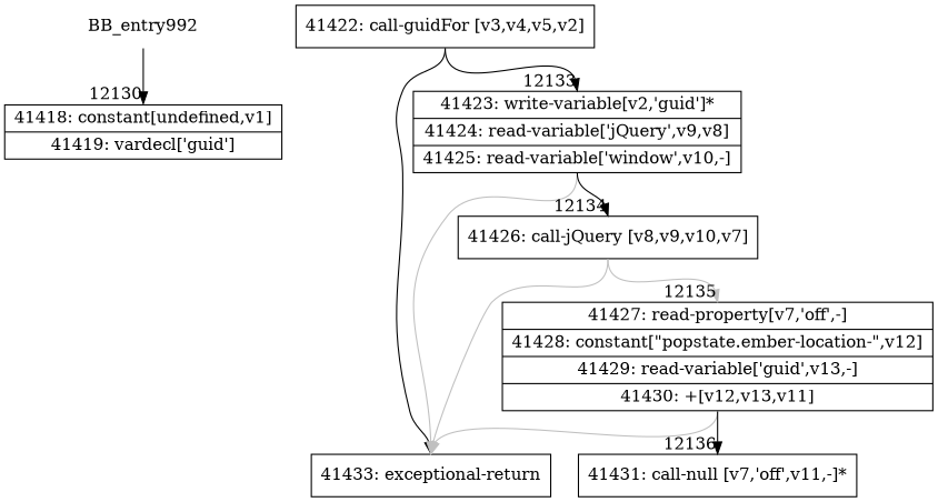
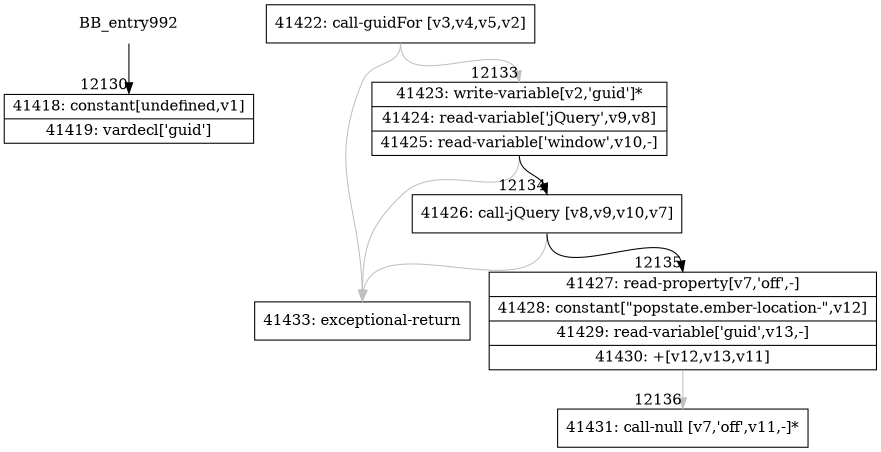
  digraph {
    rankdir=TD
    node [shape=record]
    edge [headport=n tailport=s]
    n1 [label=BB_entry992 shape=none]
    n2 [label="{41418: constant[undefined,v1]|41419: vardecl['guid']}"]
    n3 [label="{41422: call-guidFor [v3,v4,v5,v2]}"]
    n4 [label="{41433: exceptional-return}"]
    n5 [label="{41423: write-variable[v2,'guid']*|41424: read-variable['jQuery',v9,v8]|41425: read-variable['window',v10,-]}"]
    n6 [label="{41426: call-jQuery [v8,v9,v10,v7]}"]
    n7 [label="{41427: read-property[v7,'off',-]|41428: constant[\"popstate.ember-location-\",v12]|41429: read-variable['guid',v13,-]|41430: +[v12,v13,v11]}"]
    n8 [label="{41431: call-null [v7,'off',v11,-]*}"]
    n1 -> n2 [headlabel="    12130"]
-   n3 -> n4 [color=black]
-   n3 -> n5 [headlabel="      12133"]
+   n3 -> n4 [color=gray]
+   n3 -> n5 [headlabel="      12133" color=gray]
    n5 -> n4 [color=gray]
    n5 -> n6 [headlabel="      12134"]
    n6 -> n4 [color=gray]
-   n6 -> n7 [headlabel="      12135" color=gray]
-   n7 -> n4 [color=gray]
-   n7 -> n8 [headlabel="      12136"]
+   n6 -> n7 [headlabel="      12135"]
+   n7 -> n8 [headlabel="      12136" color=gray]
  }
